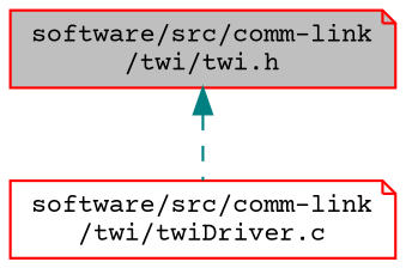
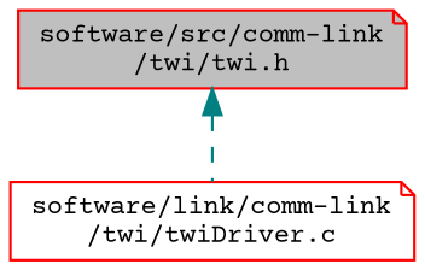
  digraph {
    fontname="Courier Prime"
    node [color=red fontname="Courier Prime" fontsize=10 shape=note style=filled]
    n1 [fillcolor=grey75 fontcolor=black height=0.2 label="software/src/comm-link\l/twi/twi.h" width=0.4]
-   n2 [fillcolor=white height=0.2 label="software/src/comm-link\l/twi/twiDriver.c" width=0.4]
+   n2 [fillcolor=white height=0.2 label="software/link/comm-link\l/twi/twiDriver.c" width=0.4]
    n1 -> n2 [color=teal dir=back fontname="Courier Prime" fontsize=10 labelfontname=Helvetica labelfontsize=10 style=dashed]
  }
